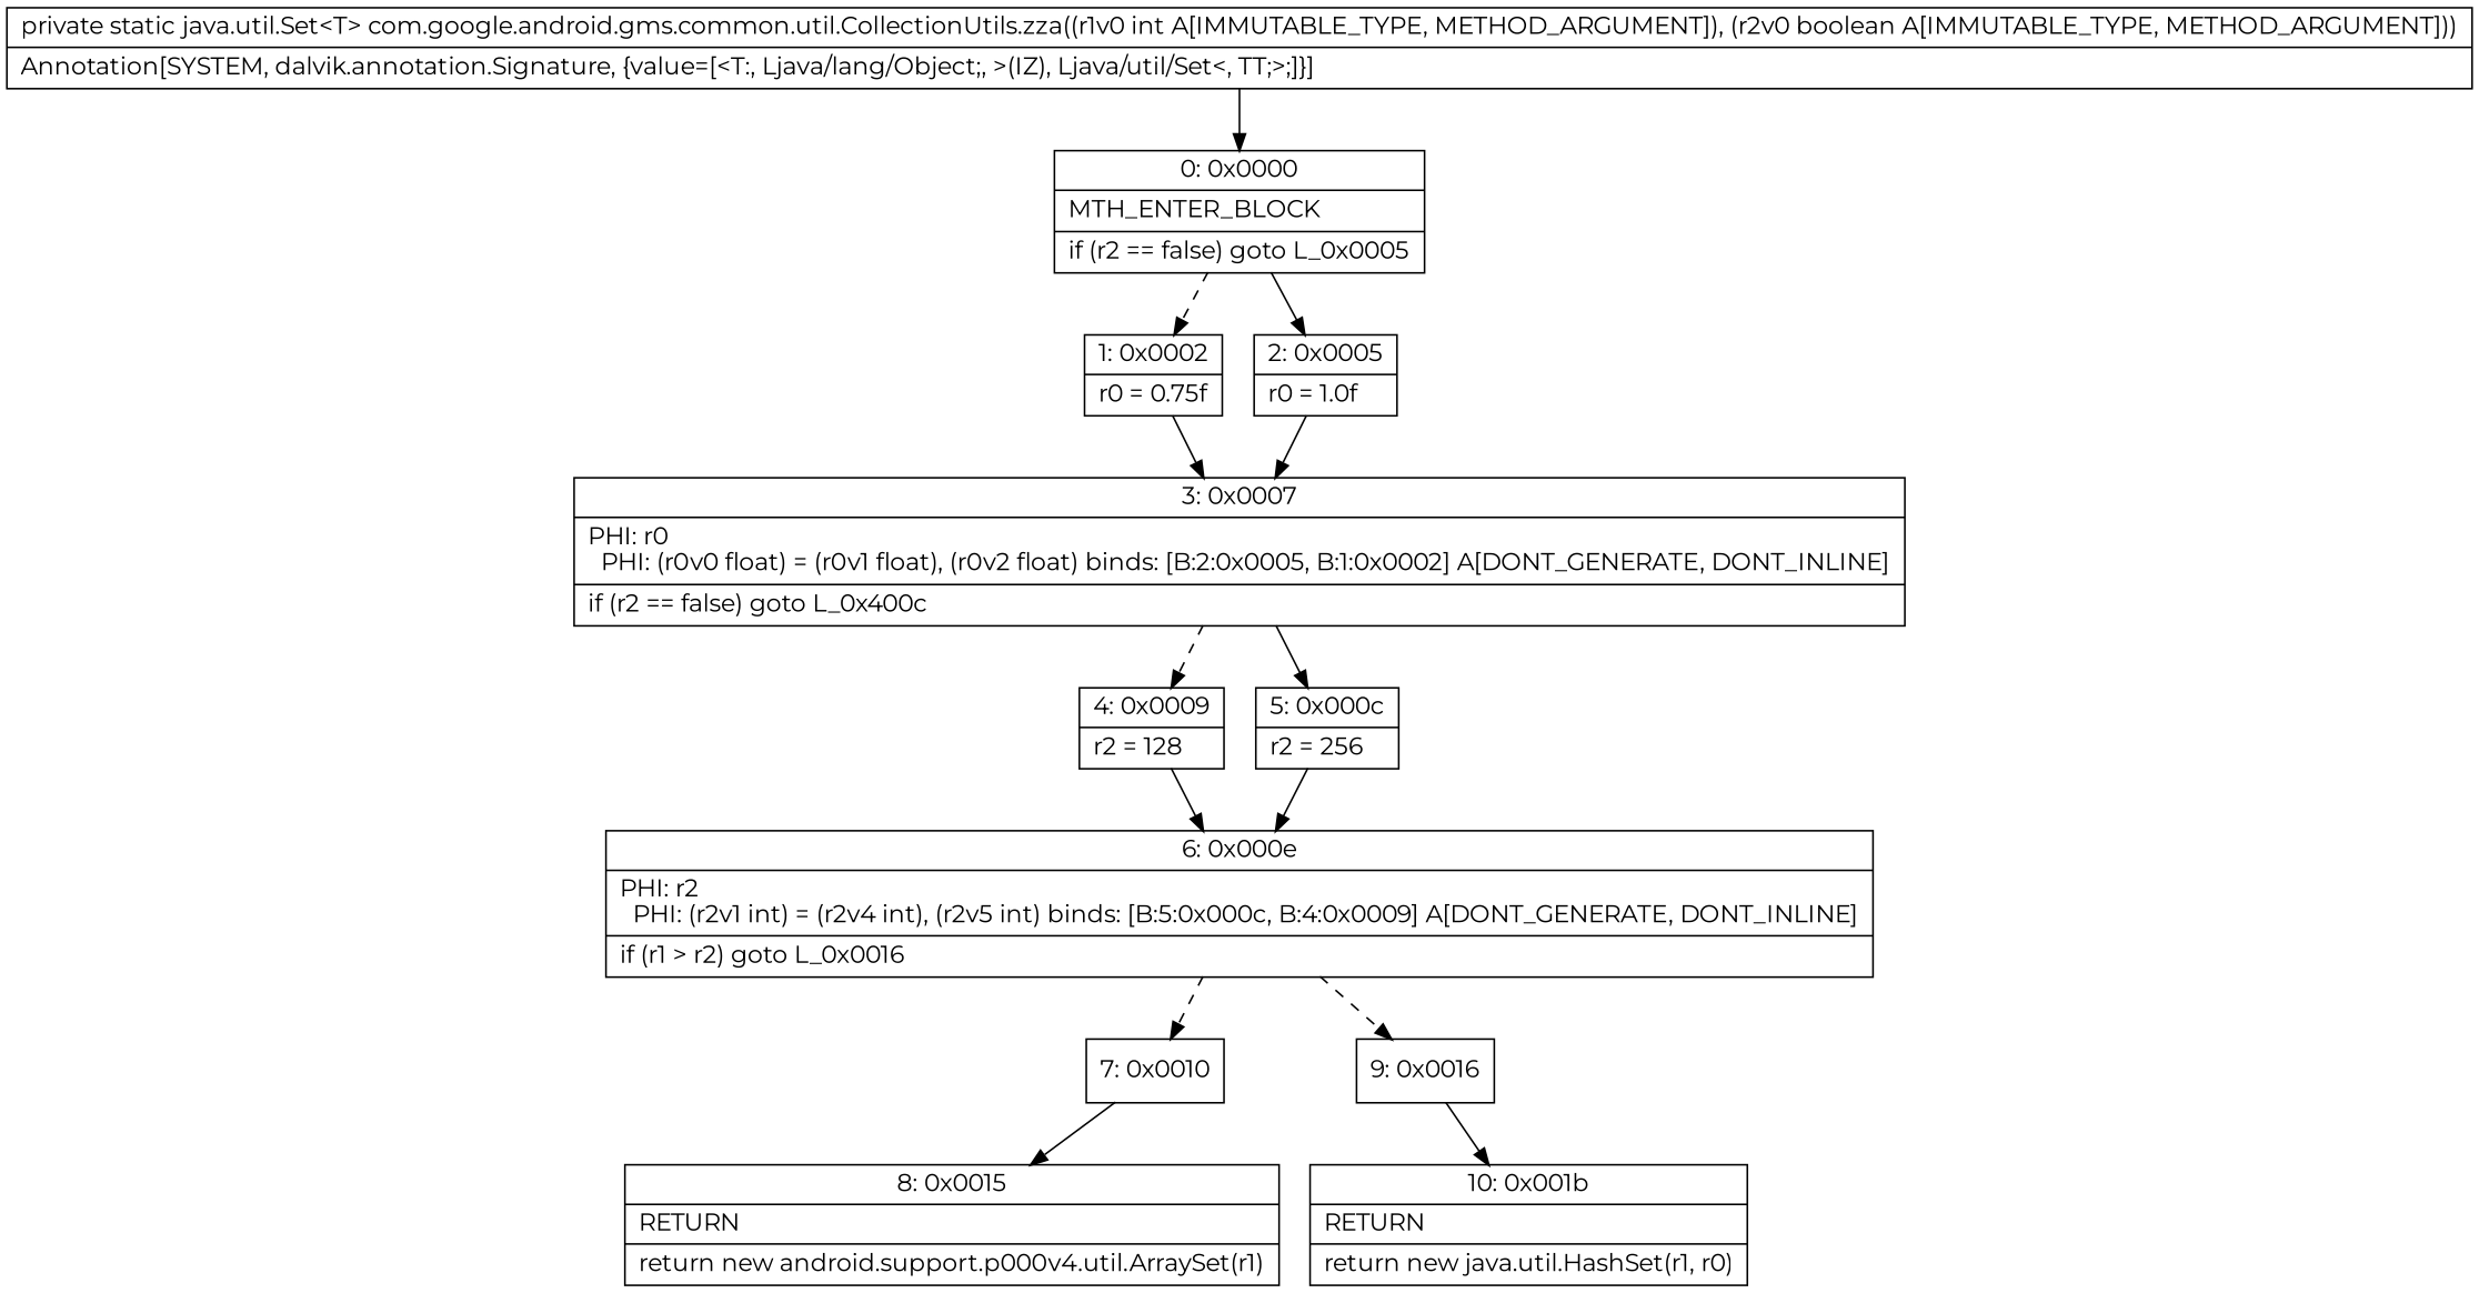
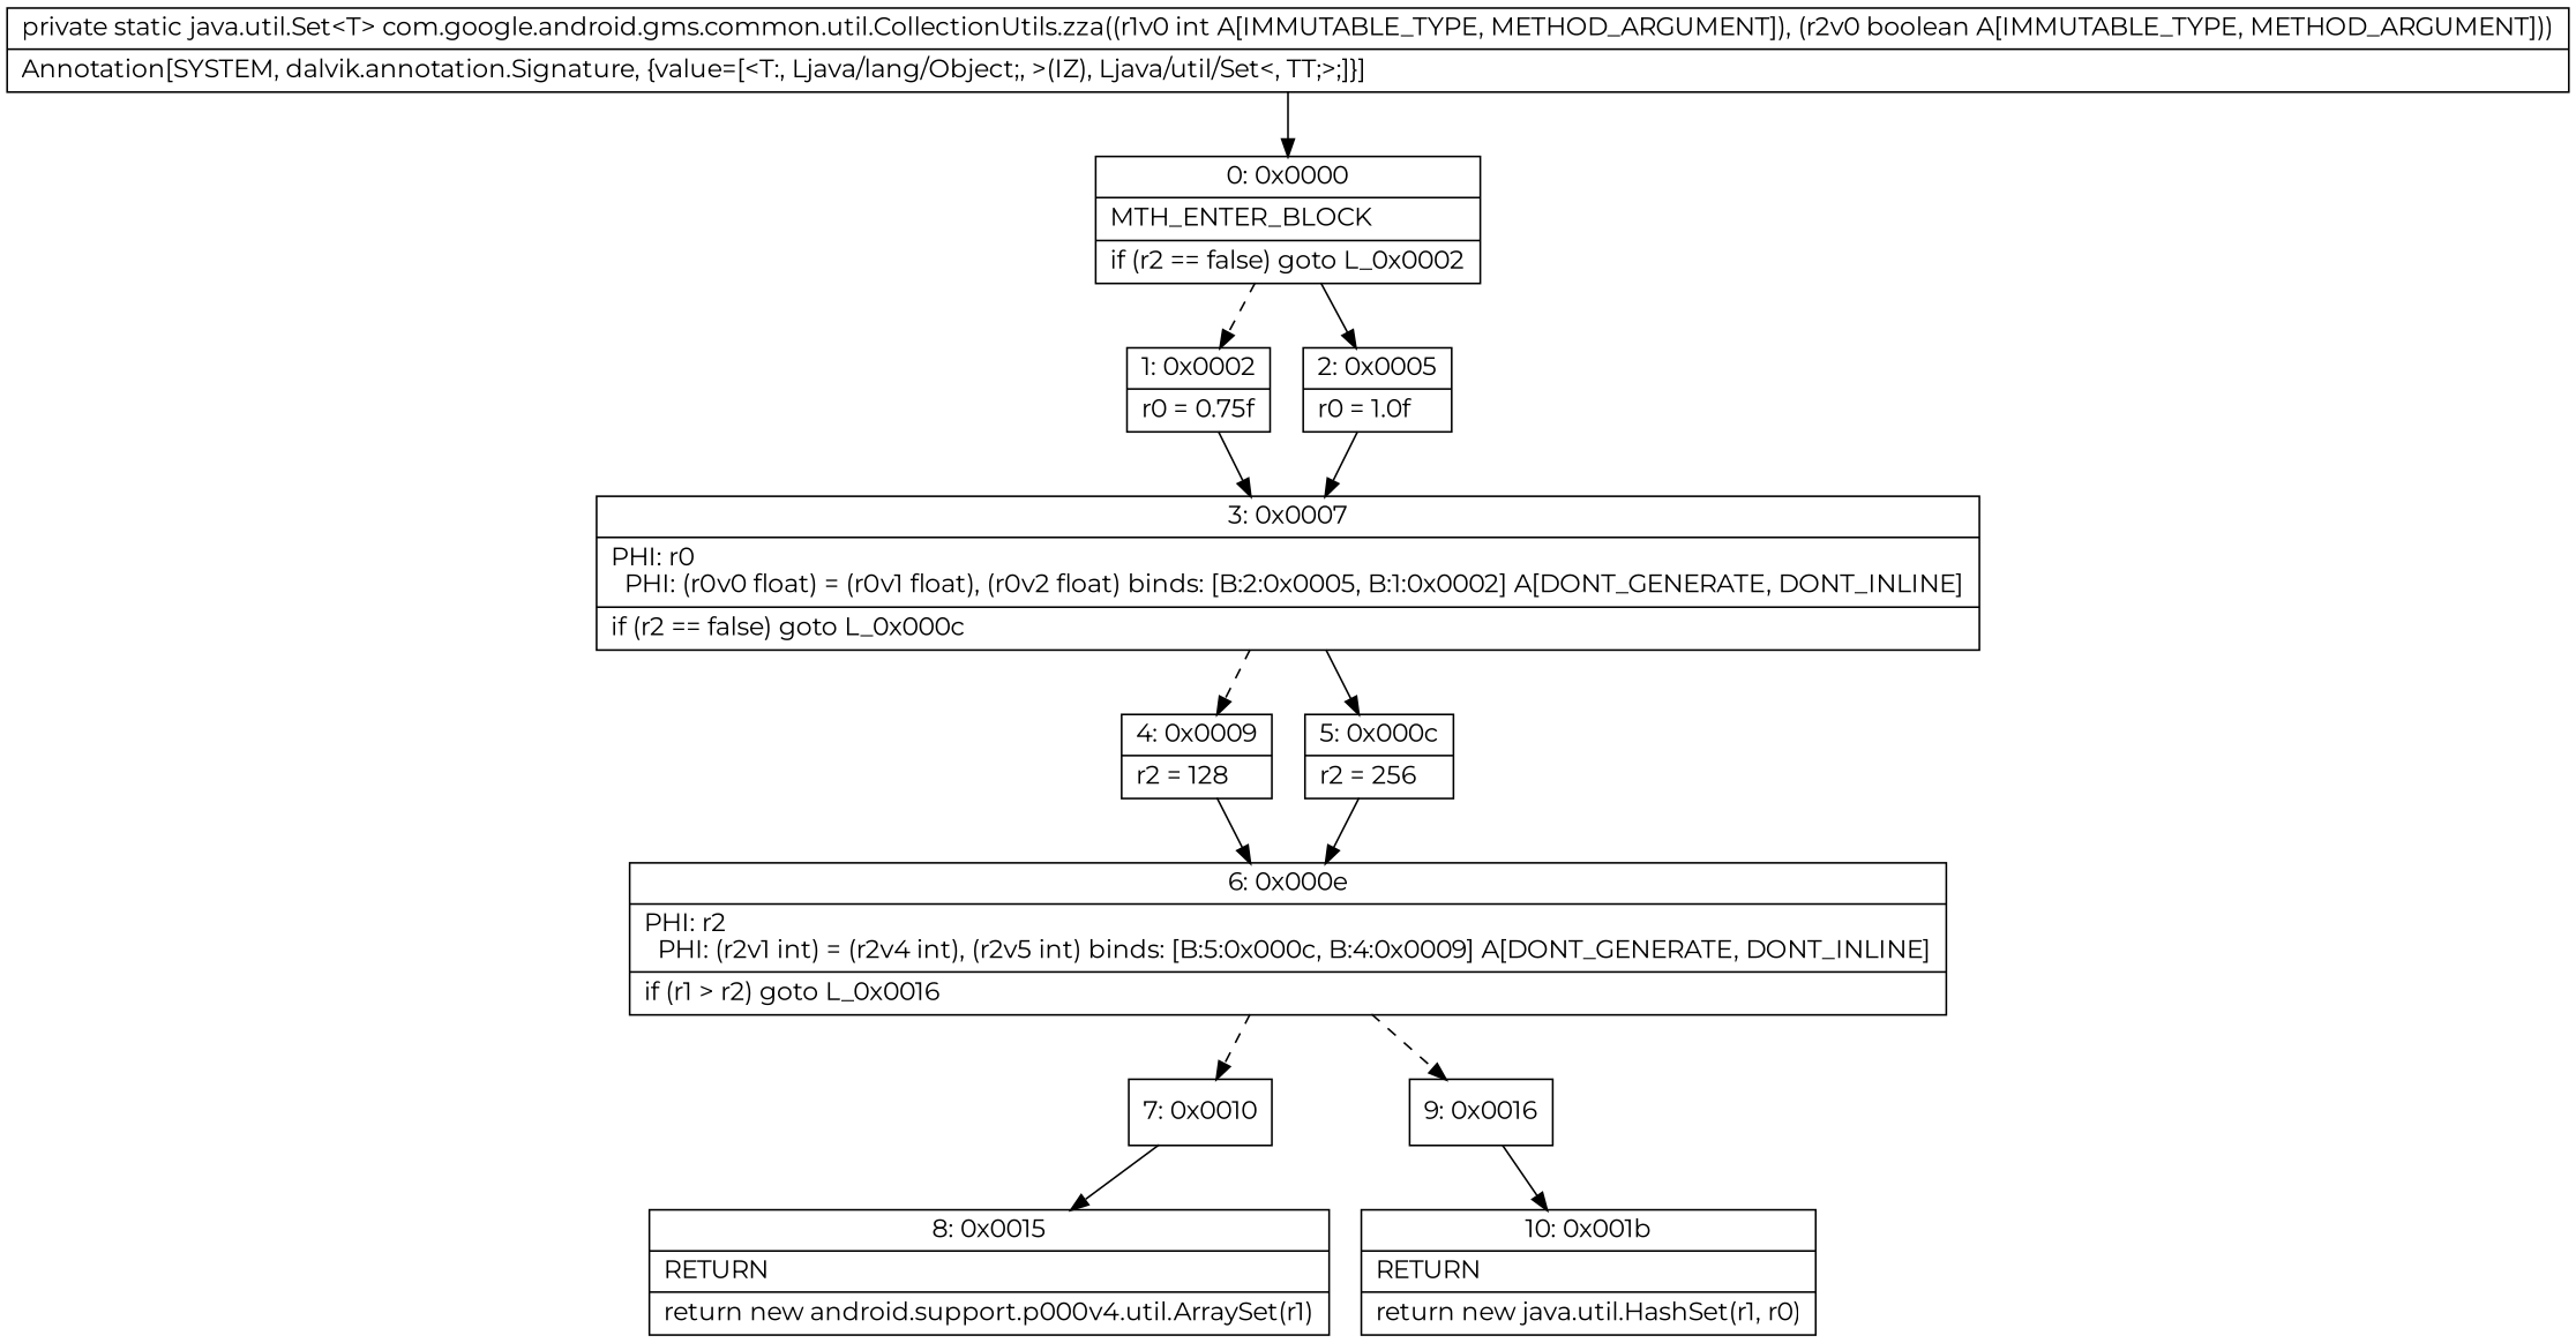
  digraph {
    fontname=Montserrat
    node [fontname=Montserrat shape=record]
    edge [fontname=Montserrat]
-   n1 [label="{0\:\ 0x0000|MTH_ENTER_BLOCK\l|if (r2 == false) goto L_0x0005\l}"]
+   n1 [label="{0\:\ 0x0000|MTH_ENTER_BLOCK\l|if (r2 == false) goto L_0x0002\l}"]
    n2 [label="{1\:\ 0x0002|r0 = 0.75f\l}"]
    n3 [label="{2\:\ 0x0005|r0 = 1.0f\l}"]
-   n4 [label="{3\:\ 0x0007|PHI: r0 \l  PHI: (r0v0 float) = (r0v1 float), (r0v2 float) binds: [B:2:0x0005, B:1:0x0002] A[DONT_GENERATE, DONT_INLINE]\l|if (r2 == false) goto L_0x400c\l}"]
+   n4 [label="{3\:\ 0x0007|PHI: r0 \l  PHI: (r0v0 float) = (r0v1 float), (r0v2 float) binds: [B:2:0x0005, B:1:0x0002] A[DONT_GENERATE, DONT_INLINE]\l|if (r2 == false) goto L_0x000c\l}"]
    n5 [label="{4\:\ 0x0009|r2 = 128\l}"]
    n6 [label="{5\:\ 0x000c|r2 = 256\l}"]
    n7 [label="{6\:\ 0x000e|PHI: r2 \l  PHI: (r2v1 int) = (r2v4 int), (r2v5 int) binds: [B:5:0x000c, B:4:0x0009] A[DONT_GENERATE, DONT_INLINE]\l|if (r1 \> r2) goto L_0x0016\l}"]
    n8 [label="{7\:\ 0x0010}"]
    n9 [label="{9\:\ 0x0016}"]
    n10 [label="{8\:\ 0x0015|RETURN\l|return new android.support.p000v4.util.ArraySet(r1)\l}"]
    n11 [label="{10\:\ 0x001b|RETURN\l|return new java.util.HashSet(r1, r0)\l}"]
    n12 [label="{private static java.util.Set\<T\> com.google.android.gms.common.util.CollectionUtils.zza((r1v0 int A[IMMUTABLE_TYPE, METHOD_ARGUMENT]), (r2v0 boolean A[IMMUTABLE_TYPE, METHOD_ARGUMENT]))  | Annotation[SYSTEM, dalvik.annotation.Signature, \{value=[\<T:, Ljava\/lang\/Object;, \>(IZ), Ljava\/util\/Set\<, TT;\>;]\}]\l}"]
    n1 -> n2 [style=dashed]
    n1 -> n3
    n2 -> n4
    n3 -> n4
    n4 -> n5 [style=dashed]
    n4 -> n6
    n5 -> n7
    n6 -> n7
    n7 -> n8 [style=dashed]
    n7 -> n9 [style=dashed]
    n8 -> n10
    n9 -> n11
    n12 -> n1
  }
